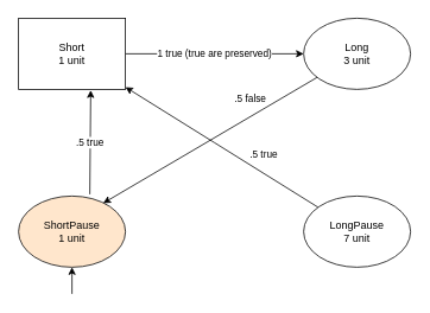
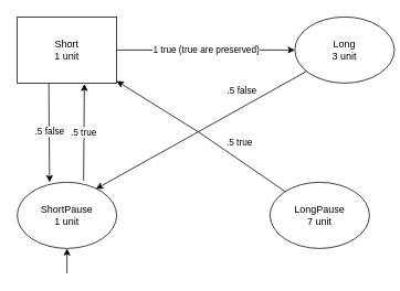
  <mxCell id="0" />
  <mxCell id="1" parent="0" />
+ <mxCell id="2" value=".5 false" style="rounded=0;orthogonalLoop=1;jettySize=auto;html=1;entryX=0.325;entryY=0;entryDx=0;entryDy=0;entryPerimeter=0;exitX=0.317;exitY=0.975;exitDx=0;exitDy=0;exitPerimeter=0;" edge="1" parent="1" source="4" target="8"><mxGeometry relative="1" as="geometry" /></mxCell>
  <mxCell id="3" value="1 true (true are preserved)" style="edgeStyle=none;rounded=0;orthogonalLoop=1;jettySize=auto;html=1;entryX=0;entryY=0.5;entryDx=0;entryDy=0;" edge="1" parent="1" source="4" target="6"><mxGeometry relative="1" as="geometry" /></mxCell>
  <mxCell id="4" value="Short&lt;br&gt;1 unit" style="whiteSpace=wrap;html=1;rounded=0;" vertex="1" parent="1"><mxGeometry x="20" y="20" width="120" height="80" as="geometry" /></mxCell>
  <mxCell id="5" value=".5 false" style="edgeStyle=none;rounded=0;orthogonalLoop=1;jettySize=auto;html=1;entryX=0.792;entryY=0.1;entryDx=0;entryDy=0;entryPerimeter=0;" edge="1" parent="1" source="6" target="8"><mxGeometry x="-0.45" y="-18" relative="1" as="geometry"><mxPoint as="offset" /></mxGeometry></mxCell>
- <mxCell id="6" value="Long&lt;br&gt;3 unit" style="ellipse;whiteSpace=wrap;html=1;" vertex="1" parent="1"><mxGeometry x="340" y="20" width="120" height="80" as="geometry" /></mxCell>
+ <mxCell id="6" value="Long&lt;br&gt;3 unit" style="ellipse;whiteSpace=wrap;html=1;" vertex="1" parent="1"><mxGeometry x="355" y="20" width="120" height="80" as="geometry" /></mxCell>
  <mxCell id="7" value=".5 true" style="edgeStyle=none;rounded=0;orthogonalLoop=1;jettySize=auto;html=1;entryX=0.675;entryY=1.013;entryDx=0;entryDy=0;entryPerimeter=0;" edge="1" parent="1" target="4"><mxGeometry relative="1" as="geometry"><mxPoint x="100" y="218" as="sourcePoint" /><mxPoint x="130" y="84" as="targetPoint" /></mxGeometry></mxCell>
- <mxCell id="8" value="ShortPause&lt;br&gt;1 unit" style="ellipse;whiteSpace=wrap;html=1;fillColor=#ffe6cc;" vertex="1" parent="1"><mxGeometry x="20" y="220" width="120" height="80" as="geometry" /></mxCell>
+ <mxCell id="8" value="ShortPause&lt;br&gt;1 unit" style="ellipse;whiteSpace=wrap;html=1;" vertex="1" parent="1"><mxGeometry x="20" y="220" width="120" height="80" as="geometry" /></mxCell>
  <mxCell id="9" style="edgeStyle=none;rounded=0;orthogonalLoop=1;jettySize=auto;html=1;entryX=0.5;entryY=1;entryDx=0;entryDy=0;" edge="1" parent="1" target="8"><mxGeometry relative="1" as="geometry"><mxPoint x="80" y="330" as="sourcePoint" /></mxGeometry></mxCell>
  <mxCell id="10" value=".5 true" style="edgeStyle=none;rounded=0;orthogonalLoop=1;jettySize=auto;html=1;" edge="1" parent="1" source="11" target="4"><mxGeometry x="-0.348" y="-18" relative="1" as="geometry"><Array as="points"><mxPoint x="240" y="160" /></Array><mxPoint as="offset" /></mxGeometry></mxCell>
- <mxCell id="11" value="LongPause&lt;br&gt;7 unit" style="ellipse;whiteSpace=wrap;html=1;" vertex="1" parent="1"><mxGeometry x="340" y="220" width="120" height="80" as="geometry" /></mxCell>
+ <mxCell id="11" value="LongPause&lt;br&gt;7 unit" style="ellipse;whiteSpace=wrap;html=1;" vertex="1" parent="1"><mxGeometry x="325" y="220" width="120" height="80" as="geometry" /></mxCell>
